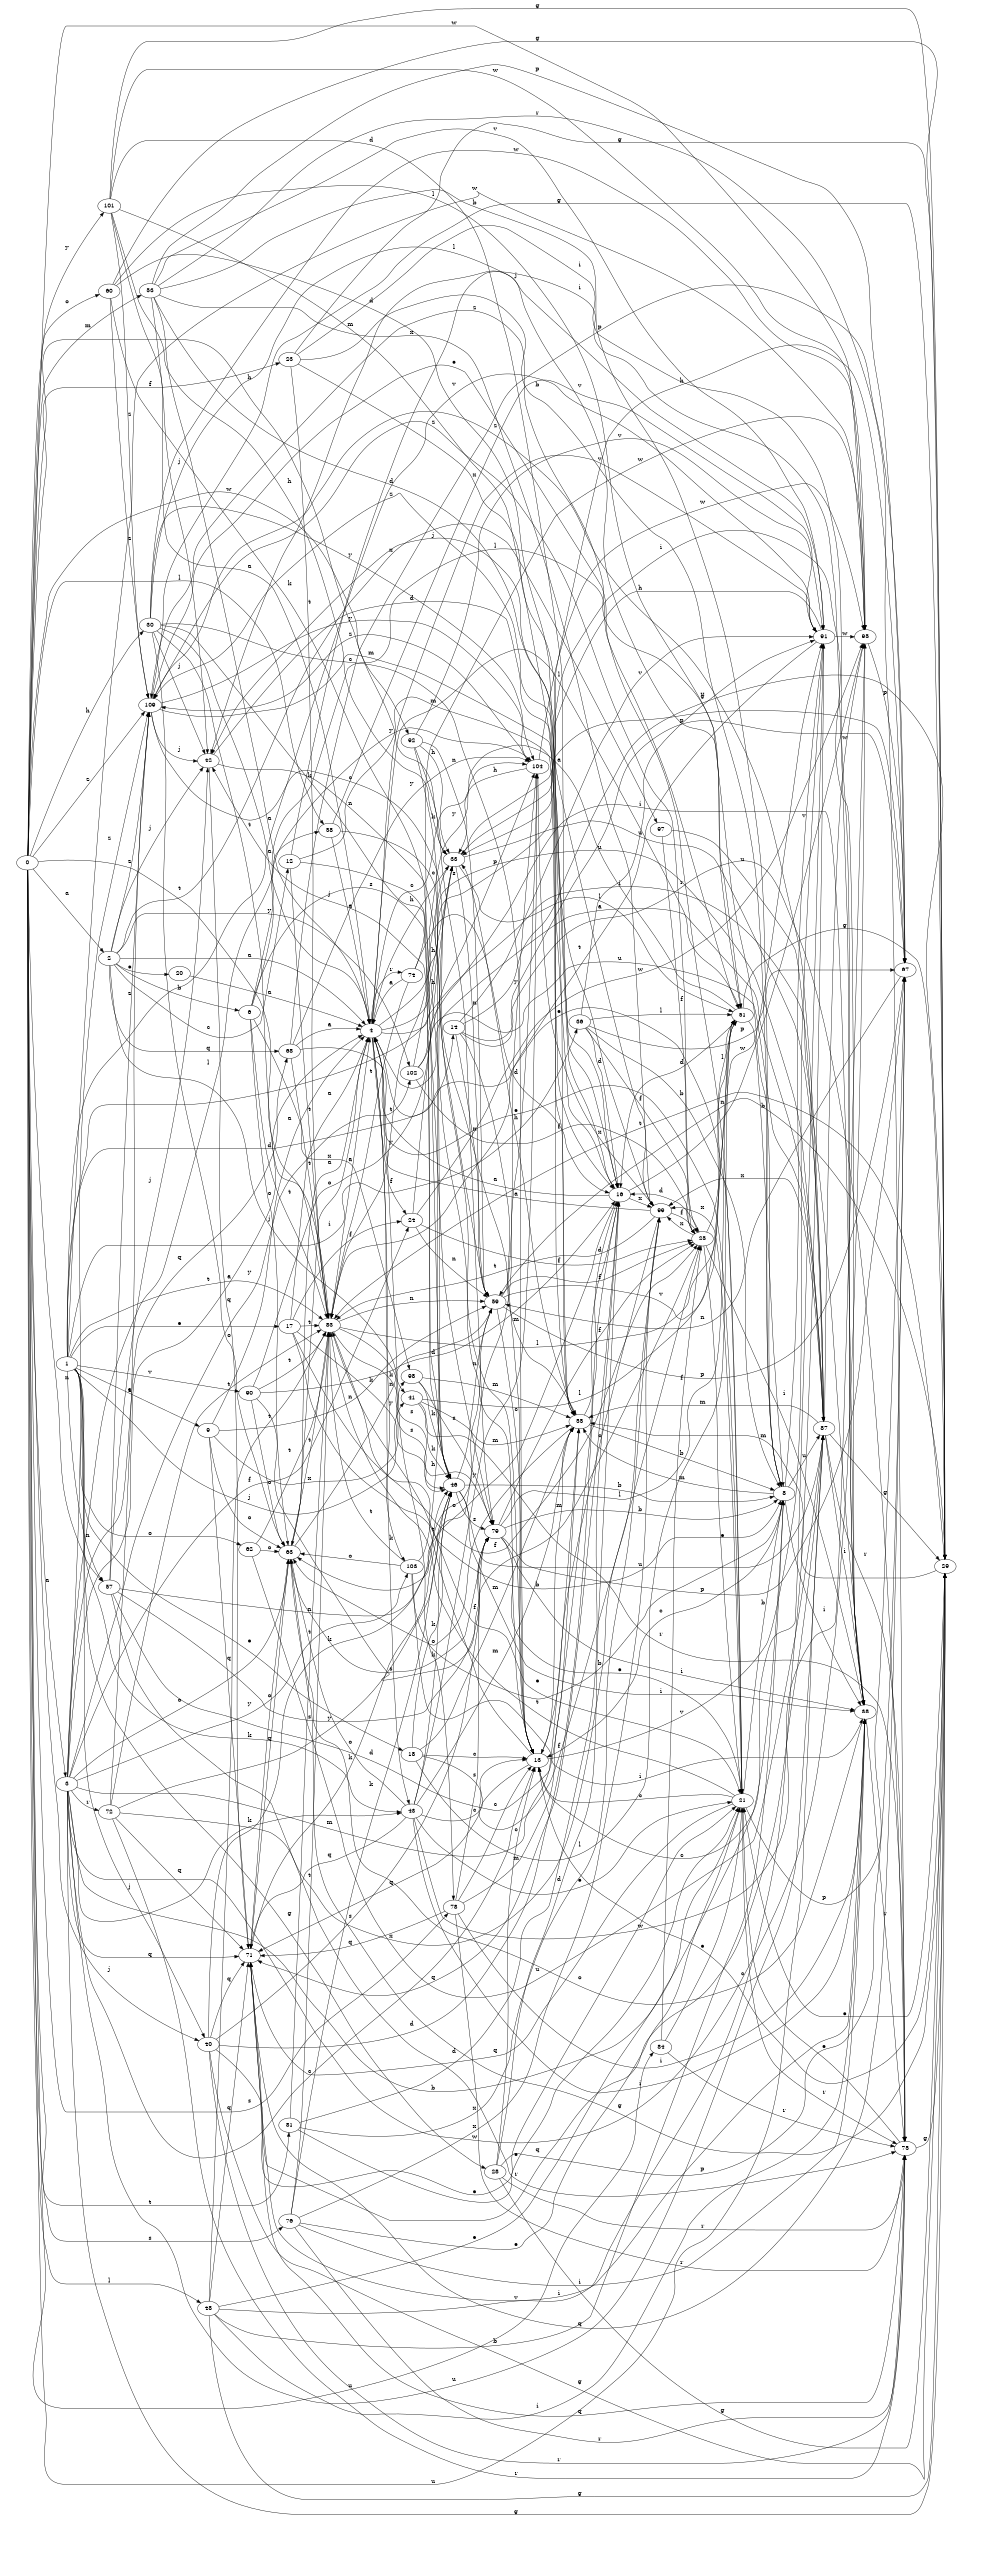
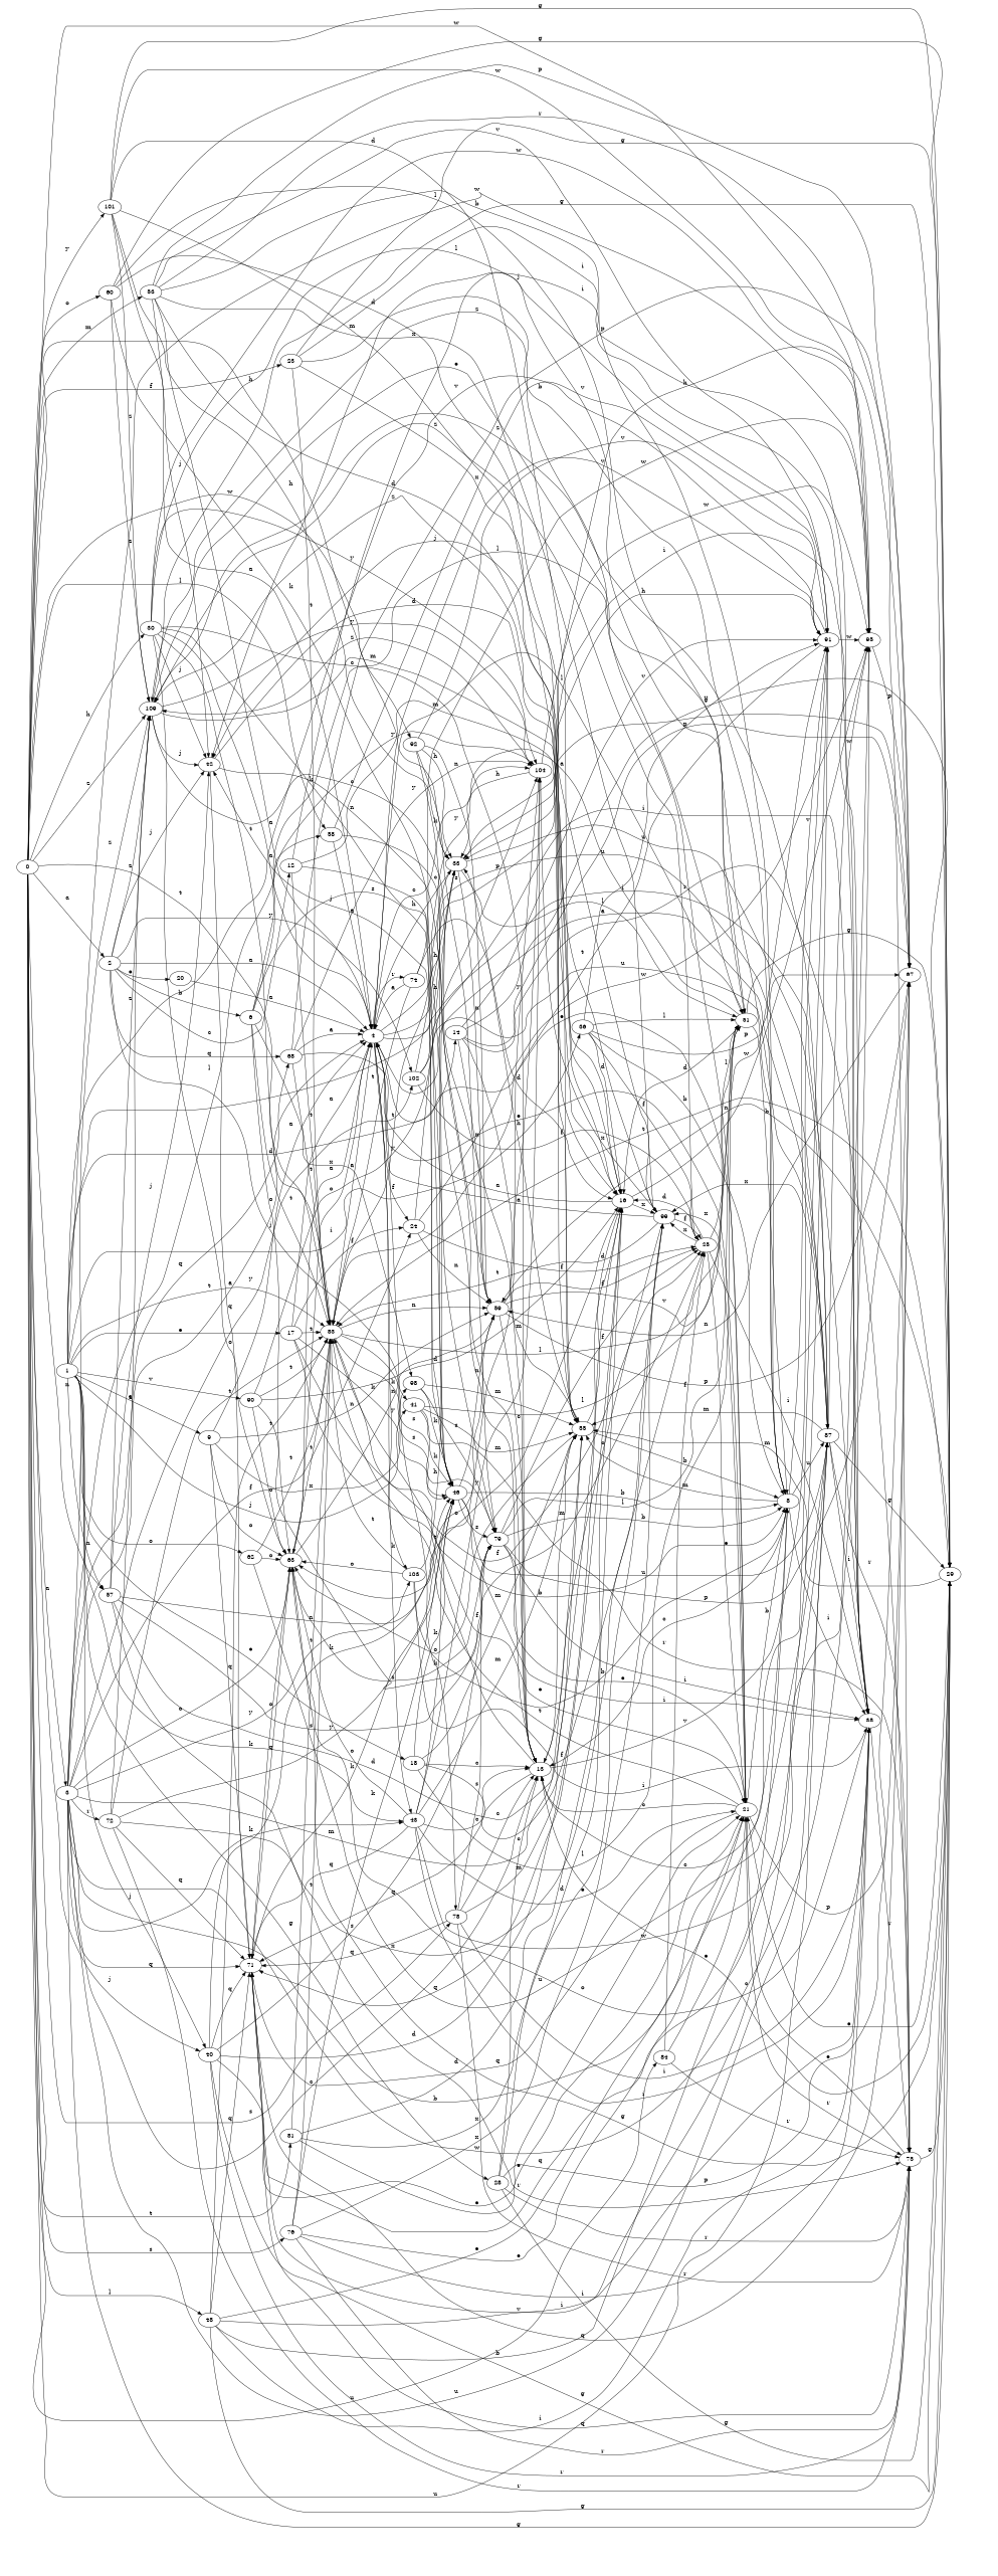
  strict digraph {
    rankdir=LR
    0
    2
    3
    23
    30
    33
    40
    48
    n9 [label=58]
    53
    57
    60
    76
    78
    81
    83
    84
    87
    92
    95
    101
    109
    41
    4
    6
    12
    20
    42
    68
-   97
    102
    43
    8
    13
    24
    29
    55
    63
    71
    72
    103
    38
    99
    51
    104
    46
    59
    21
    79
    16
    75
    91
    67
    25
    1
    9
    14
    17
    18
    28
    36
    62
    90
    98
    74
    0 -> 2 [label=a]
    0 -> 3 [label=a]
    0 -> 23 [label=f]
    0 -> 30 [label=h]
    0 -> 33 [label=h]
    0 -> 40 [label=j]
    0 -> 48 [label=l]
    0 -> n9 [label=l]
    0 -> 53 [label=m]
    0 -> 57 [label=n]
    0 -> 60 [label=o]
    0 -> 76 [label=s]
    0 -> 78 [label=s]
    0 -> 81 [label=t]
    0 -> 83 [label=t]
    0 -> 84 [label=u]
    0 -> 87 [label=u]
    0 -> 92 [label=w]
    0 -> 95 [label=w]
    0 -> 101 [label=y]
    0 -> 109 [label=z]
    2 -> 109 [label=z]
    2 -> 41 [label=j]
    2 -> 4 [label=a]
    2 -> 6 [label=b]
    2 -> 12 [label=c]
    2 -> 20 [label=e]
    2 -> 42 [label=j]
    2 -> 68 [label=q]
-   2 -> 97 [label=x]
    2 -> 102 [label=y]
    3 -> n9 [label=l]
    3 -> 87 [label=u]
    3 -> 95 [label=w]
    3 -> 109 [label=z]
    3 -> 4 [label=a]
    3 -> 68 [label=q]
    3 -> 102 [label=y]
    3 -> 43 [label=k]
    3 -> 8 [label=b]
    3 -> 13 [label=c]
    3 -> 24 [label=f]
    3 -> 29 [label=g]
    3 -> 55 [label=m]
    3 -> 63 [label=o]
    3 -> 71 [label=q]
    3 -> 72 [label=r]
    3 -> 103 [label=y]
    23 -> 83 [label=t]
    23 -> 8 [label=b]
    23 -> 29 [label=g]
    23 -> 38 [label=i]
    23 -> 99 [label=x]
    30 -> 83 [label=t]
    30 -> 95 [label=w]
    30 -> 4 [label=a]
    30 -> 42 [label=j]
    30 -> 13 [label=c]
    30 -> 63 [label=o]
    30 -> 51 [label=l]
    30 -> 104 [label=y]
    30 -> 46 [label=k]
    33 -> 83 [label=t]
    33 -> 87 [label=u]
    33 -> 38 [label=i]
    33 -> 51 [label=l]
    33 -> 59 [label=n]
    40 -> 29 [label=g]
    40 -> 71 [label=q]
    40 -> 46 [label=k]
    40 -> 21 [label=e]
    40 -> 79 [label=s]
    40 -> 16 [label=d]
    40 -> 75 [label=r]
    48 -> 83 [label=t]
    48 -> 8 [label=b]
    48 -> 29 [label=g]
    48 -> 71 [label=q]
    48 -> 38 [label=i]
    48 -> 21 [label=e]
    48 -> 91 [label=v]
    n9 -> 4 [label=a]
    n9 -> 13 [label=c]
    n9 -> 91 [label=v]
    53 -> 4 [label=a]
    53 -> 42 [label=j]
    53 -> 8 [label=b]
    53 -> 99 [label=x]
    53 -> 16 [label=d]
    53 -> 75 [label=r]
    53 -> 91 [label=v]
    53 -> 67 [label=p]
    57 -> 109 [label=z]
    57 -> 42 [label=j]
    57 -> 59 [label=n]
    57 -> 79 [label=s]
    57 -> 16 [label=d]
    57 -> 75 [label=r]
    60 -> 109 [label=z]
    60 -> 29 [label=g]
    60 -> 51 [label=l]
    60 -> 46 [label=k]
    60 -> 16 [label=d]
    76 -> 83 [label=t]
    76 -> 38 [label=i]
    76 -> 99 [label=x]
    76 -> 46 [label=k]
    76 -> 21 [label=e]
    76 -> 75 [label=r]
    78 -> 13 [label=c]
    78 -> 55 [label=m]
    78 -> 71 [label=q]
    78 -> 38 [label=i]
    78 -> 79 [label=s]
    78 -> 75 [label=r]
    81 -> 83 [label=t]
    81 -> 99 [label=x]
    81 -> 21 [label=e]
    81 -> 16 [label=d]
    83 -> 4 [label=a]
    83 -> 51 [label=l]
    83 -> 46 [label=k]
    83 -> 59 [label=n]
    83 -> 21 [label=e]
    83 -> 79 [label=s]
    84 -> 21 [label=e]
    84 -> 75 [label=r]
    84 -> 25 [label=f]
    87 -> 95 [label=w]
    87 -> 109 [label=z]
    87 -> 4 [label=a]
    87 -> 29 [label=g]
    87 -> 55 [label=m]
    87 -> 71 [label=q]
    87 -> 38 [label=i]
    87 -> 99 [label=x]
    87 -> 75 [label=r]
    92 -> 33 [label=h]
    92 -> 46 [label=k]
    92 -> 59 [label=n]
    92 -> 79 [label=s]
    92 -> 91 [label=v]
    95 -> 67 [label=p]
    101 -> 33 [label=h]
    101 -> 95 [label=w]
    101 -> 109 [label=z]
    101 -> 4 [label=a]
    101 -> 29 [label=g]
    101 -> 55 [label=m]
    101 -> 16 [label=d]
    109 -> 42 [label=j]
    109 -> 13 [label=c]
    109 -> 29 [label=g]
    109 -> 55 [label=m]
    109 -> 104 [label=y]
    109 -> 21 [label=e]
    41 -> 55 [label=m]
    41 -> 51 [label=l]
    41 -> 46 [label=k]
    41 -> 75 [label=r]
    4 -> 33 [label=h]
    4 -> 78 [label=s]
    4 -> 87 [label=u]
    4 -> 43 [label=k]
    4 -> 24 [label=f]
    4 -> 63 [label=o]
    4 -> 103 [label=y]
    4 -> 38 [label=i]
    4 -> 51 [label=l]
    4 -> 104 [label=y]
    4 -> 21 [label=e]
    4 -> 91 [label=v]
    4 -> 74 [label=r]
    6 -> 83 [label=t]
    6 -> 63 [label=o]
    6 -> 51 [label=l]
    6 -> 104 [label=y]
    6 -> 79 [label=s]
    6 -> 98 [label=x]
    12 -> 83 [label=t]
    12 -> 13 [label=c]
    12 -> 55 [label=m]
    12 -> 38 [label=i]
    20 -> 4 [label=a]
    42 -> 71 [label=q]
    42 -> 59 [label=n]
    42 -> 16 [label=d]
    68 -> 83 [label=t]
    68 -> 4 [label=a]
    68 -> 104 [label=y]
    68 -> 21 [label=e]
    68 -> 67 [label=p]
-   97 -> 87 [label=u]
-   97 -> 25 [label=f]
    102 -> 33 [label=h]
    102 -> 87 [label=u]
    102 -> 38 [label=i]
    102 -> 25 [label=f]
    43 -> 95 [label=w]
    43 -> 13 [label=c]
    43 -> 55 [label=m]
    43 -> 63 [label=o]
    43 -> 71 [label=q]
    43 -> 38 [label=i]
    43 -> 104 [label=y]
    43 -> 46 [label=k]
    43 -> 21 [label=e]
    8 -> 87 [label=u]
    8 -> 109 [label=z]
    8 -> 13 [label=c]
    8 -> 55 [label=m]
    8 -> 38 [label=i]
    8 -> 91 [label=v]
    13 -> 83 [label=t]
    13 -> 55 [label=m]
    13 -> 71 [label=q]
    13 -> 91 [label=v]
    24 -> 33 [label=h]
    24 -> 95 [label=w]
    24 -> 59 [label=n]
    24 -> 25 [label=f]
    29 -> 83 [label=t]
    29 -> 13 [label=c]
    29 -> 55 [label=m]
    29 -> 59 [label=n]
    29 -> 21 [label=e]
    55 -> 33 [label=h]
    55 -> 8 [label=b]
    55 -> 63 [label=o]
    55 -> 16 [label=d]
    63 -> 83 [label=t]
    63 -> 4 [label=a]
    63 -> 29 [label=g]
    63 -> 71 [label=q]
    63 -> 59 [label=n]
    63 -> 79 [label=s]
    71 -> 63 [label=o]
    71 -> 38 [label=i]
    71 -> 46 [label=k]
    72 -> 83 [label=t]
    72 -> 109 [label=z]
    72 -> 71 [label=q]
    72 -> 99 [label=x]
    72 -> 104 [label=y]
    72 -> 75 [label=r]
    103 -> 33 [label=h]
    103 -> 83 [label=t]
    103 -> 8 [label=b]
    103 -> 63 [label=o]
    103 -> 38 [label=i]
    38 -> 63 [label=o]
    38 -> 75 [label=r]
    99 -> 83 [label=t]
    99 -> 4 [label=a]
    99 -> 42 [label=j]
    99 -> 13 [label=c]
    99 -> 25 [label=f]
    51 -> 4 [label=a]
    51 -> 8 [label=b]
    51 -> 29 [label=g]
    51 -> 16 [label=d]
    104 -> 33 [label=h]
    104 -> 95 [label=w]
    104 -> 109 [label=z]
    104 -> 99 [label=x]
    46 -> 87 [label=u]
    46 -> 42 [label=j]
    46 -> 8 [label=b]
    46 -> 38 [label=i]
    46 -> 59 [label=n]
    46 -> 79 [label=s]
    59 -> 13 [label=c]
    59 -> 104 [label=y]
    59 -> 91 [label=v]
    59 -> 67 [label=p]
    59 -> 25 [label=f]
    21 -> 83 [label=t]
    21 -> 8 [label=b]
    21 -> 13 [label=c]
    21 -> 71 [label=q]
    21 -> 99 [label=x]
    21 -> 75 [label=r]
    21 -> 67 [label=p]
    79 -> 8 [label=b]
    79 -> 38 [label=i]
    79 -> 51 [label=l]
    79 -> 21 [label=e]
    79 -> 67 [label=p]
    79 -> 25 [label=f]
    16 -> 95 [label=w]
    16 -> 109 [label=z]
    16 -> 4 [label=a]
    16 -> 63 [label=o]
    16 -> 71 [label=q]
    16 -> 99 [label=x]
    75 -> 29 [label=g]
    75 -> 71 [label=q]
    75 -> 21 [label=e]
    91 -> 33 [label=h]
    91 -> 83 [label=t]
    91 -> 95 [label=w]
    91 -> 42 [label=j]
    91 -> 13 [label=c]
    67 -> 33 [label=h]
    67 -> 71 [label=q]
    67 -> 59 [label=n]
    25 -> 109 [label=z]
    25 -> 38 [label=i]
    25 -> 99 [label=x]
    25 -> 51 [label=l]
    25 -> 21 [label=e]
    25 -> 16 [label=d]
    1 -> 40 [label=j]
    1 -> 57 [label=n]
    1 -> 83 [label=t]
    1 -> 95 [label=w]
    1 -> 41 [label=j]
    1 -> 43 [label=k]
    1 -> 91 [label=v]
    1 -> 67 [label=p]
    1 -> 9 [label=c]
    1 -> 14 [label=d]
    1 -> 17 [label=e]
    1 -> 18 [label=e]
    1 -> 28 [label=g]
    1 -> 36 [label=i]
    1 -> 62 [label=o]
    1 -> 90 [label=v]
    9 -> 4 [label=a]
    9 -> 63 [label=o]
    9 -> 71 [label=q]
    9 -> 59 [label=n]
    9 -> 98 [label=x]
    14 -> 29 [label=g]
    14 -> 55 [label=m]
    14 -> 59 [label=n]
    14 -> 75 [label=r]
    14 -> 91 [label=v]
    14 -> 67 [label=p]
    17 -> 83 [label=t]
    17 -> 4 [label=a]
    17 -> 8 [label=b]
    17 -> 24 [label=f]
    17 -> 46 [label=k]
    17 -> 25 [label=f]
    18 -> 13 [label=c]
    18 -> 55 [label=m]
    18 -> 51 [label=l]
    18 -> 46 [label=k]
    18 -> 25 [label=f]
    28 -> 13 [label=c]
    28 -> 29 [label=g]
    28 -> 16 [label=d]
    28 -> 75 [label=r]
    28 -> 67 [label=p]
    36 -> 8 [label=b]
    36 -> 51 [label=l]
    36 -> 16 [label=d]
    36 -> 91 [label=v]
    36 -> 67 [label=p]
    36 -> 25 [label=f]
    62 -> 83 [label=t]
    62 -> 87 [label=u]
    62 -> 63 [label=o]
    90 -> 83 [label=t]
    90 -> 63 [label=o]
    90 -> 104 [label=y]
    90 -> 16 [label=d]
    90 -> 25 [label=f]
    98 -> 55 [label=m]
    98 -> 46 [label=k]
    98 -> 79 [label=s]
    74 -> 83 [label=t]
    74 -> 95 [label=w]
    74 -> 4 [label=a]
    74 -> 16 [label=d]
  }
